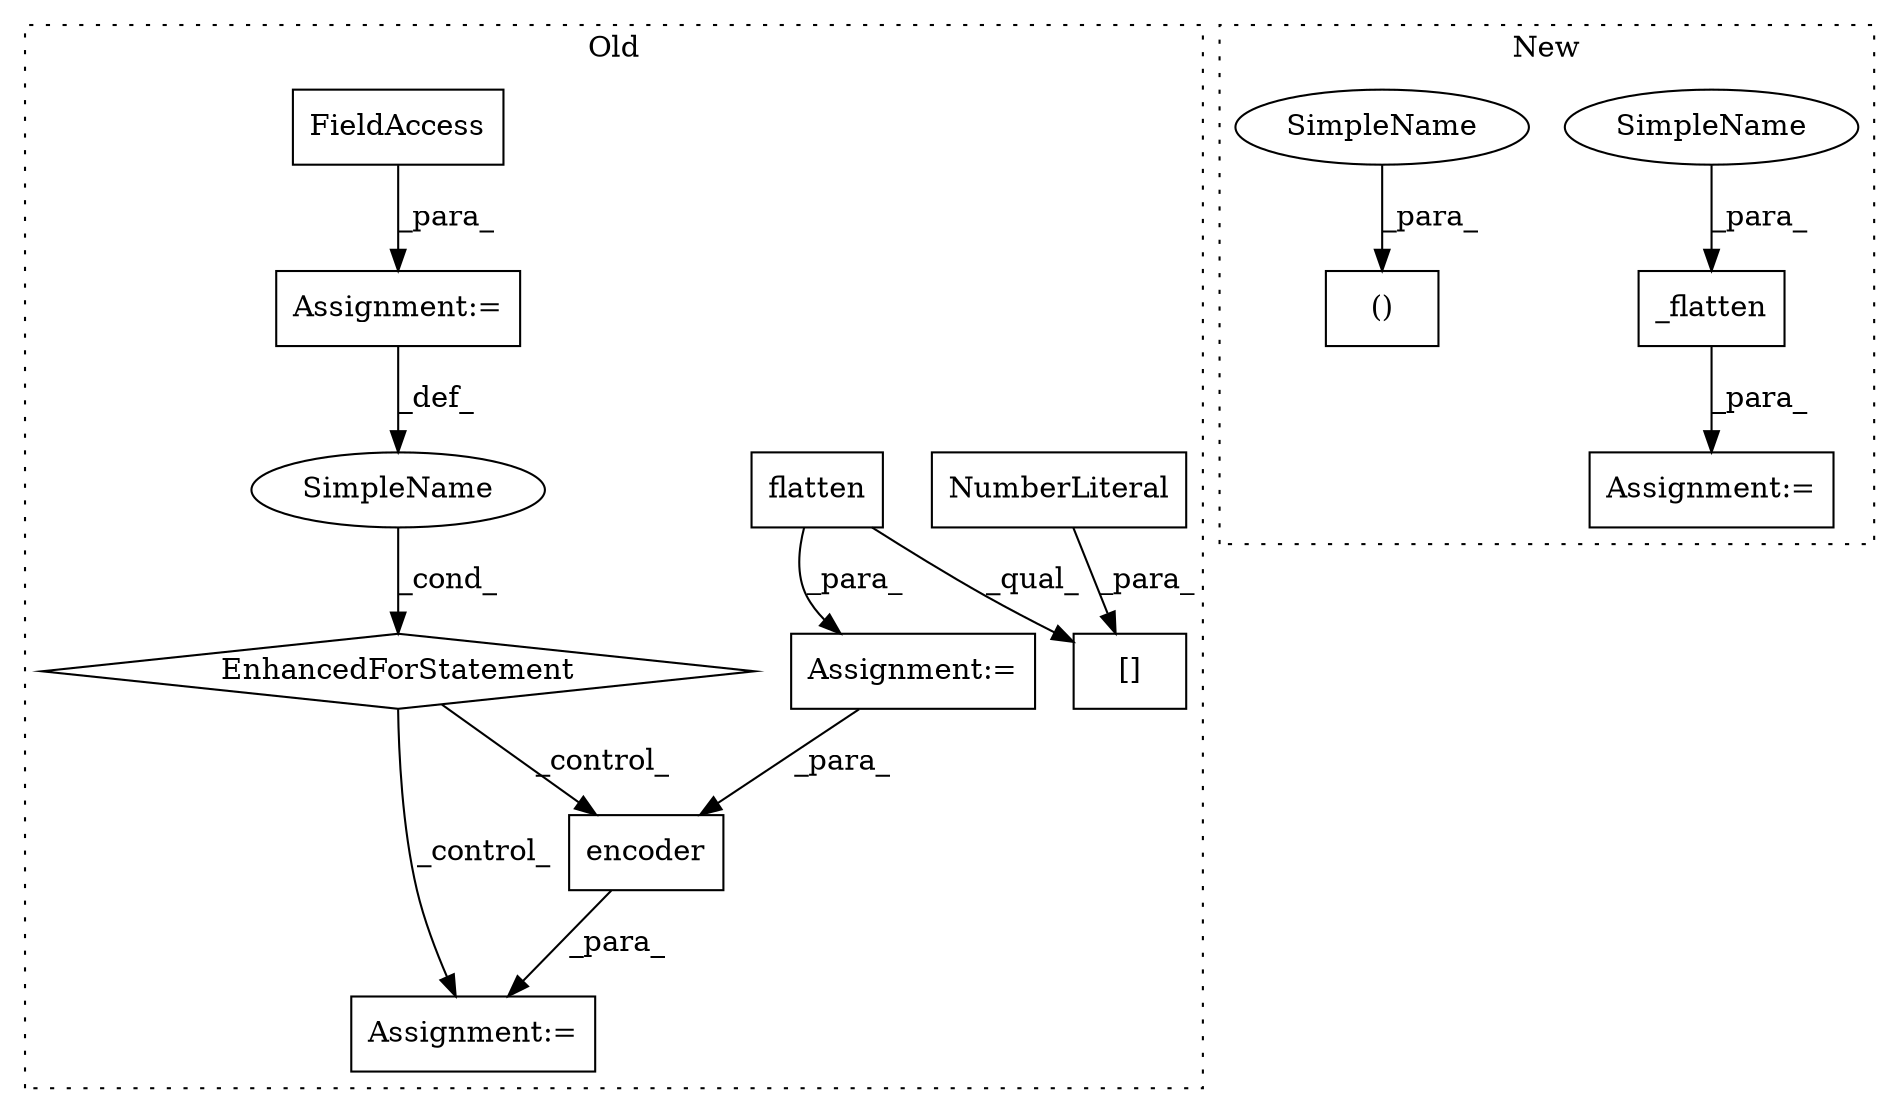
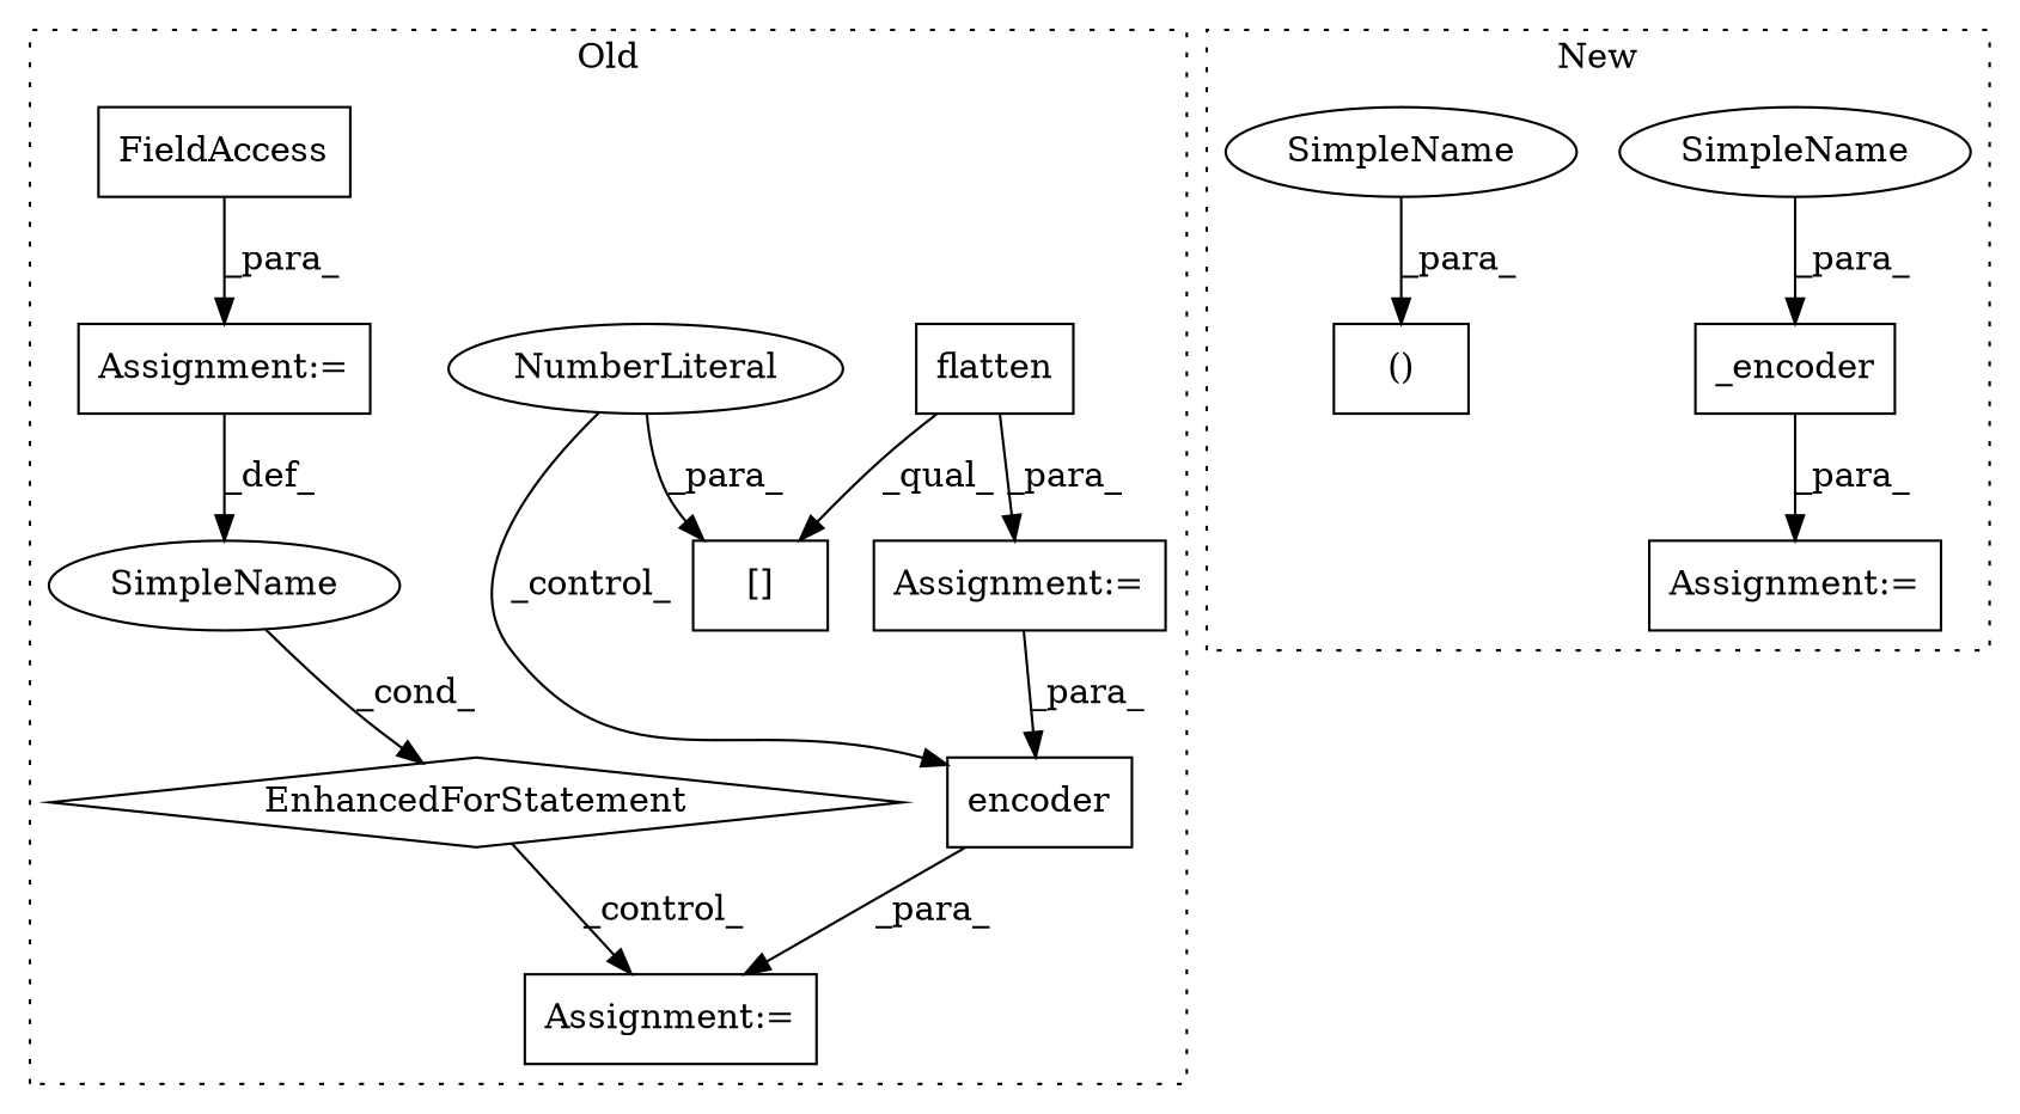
  digraph {
    node [a=7 l=1 s="1524,1616" shape=box]
    n1 [a=32 l="8,1" label=flatten s="1434,1453"]
    n2 [a=32 l="6,1" label=encoder s="1633,1645"]
    n3 [a=42 l=5 label=SimpleName s=1581 shape=ellipse]
    n4 [a=70 l="53,2" label=EnhancedForStatement shape=diamond]
    n5 [label="Assignment:=" s=1489]
    n6 [a=2 l="37,1" label="[]" s="1418,1456"]
-   n7 [a=34 label=NumberLiteral s=1455]
+   n7 [a=34 label=NumberLiteral s=1455 shape=ellipse]
    n8 [label="Assignment:=" s=1632]
    n9 [l="53,2" label="Assignment:="]
    n10 [a=22 l=27 label=FieldAccess s=1589]
-   n11 [a=32 l="9,1" label=_flatten s="1335,1379"]
+   n11 [a=32 l="9,1" label=_encoder s="1335,1379"]
    n12 [a=106 l=54 label="()" s=1444]
    n13 [l=2 label="Assignment:=" s=1328]
    n14 [a=42 l=13 label=SimpleName s=1366 shape=ellipse]
    n15 [a=42 l=13 label=SimpleName s=1485 shape=ellipse]
    subgraph cluster_1 {
      label=Old
      style=dotted
      n1
      n2
      n3
      n4
      n5
      n6
      n7
      n8
      n9
      n10
    }
    subgraph cluster_2 {
      label=New
      style=dotted
      n11
      n12
      n13
      n14
      n15
    }
    n1 -> n5 [label=_para_]
    n1 -> n6 [label=_qual_]
    n2 -> n8 [label=_para_]
    n3 -> n4 [label=_cond_]
-   n4 -> n2 [label=_control_]
+   n7 -> n2 [label=_control_]
    n4 -> n8 [label=_control_]
    n5 -> n2 [label=_para_]
    n7 -> n6 [label=_para_]
    n9 -> n3 [label=_def_]
    n10 -> n9 [label=_para_]
    n11 -> n13 [label=_para_]
    n14 -> n11 [label=_para_]
    n15 -> n12 [label=_para_]
  }
